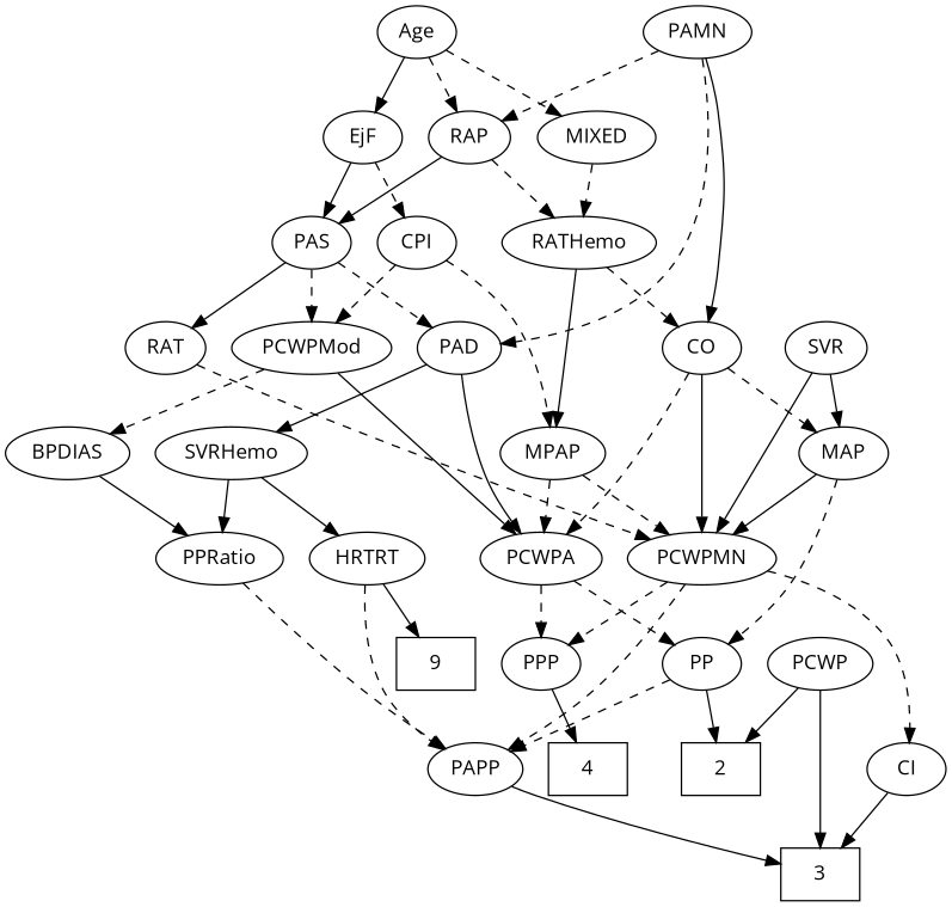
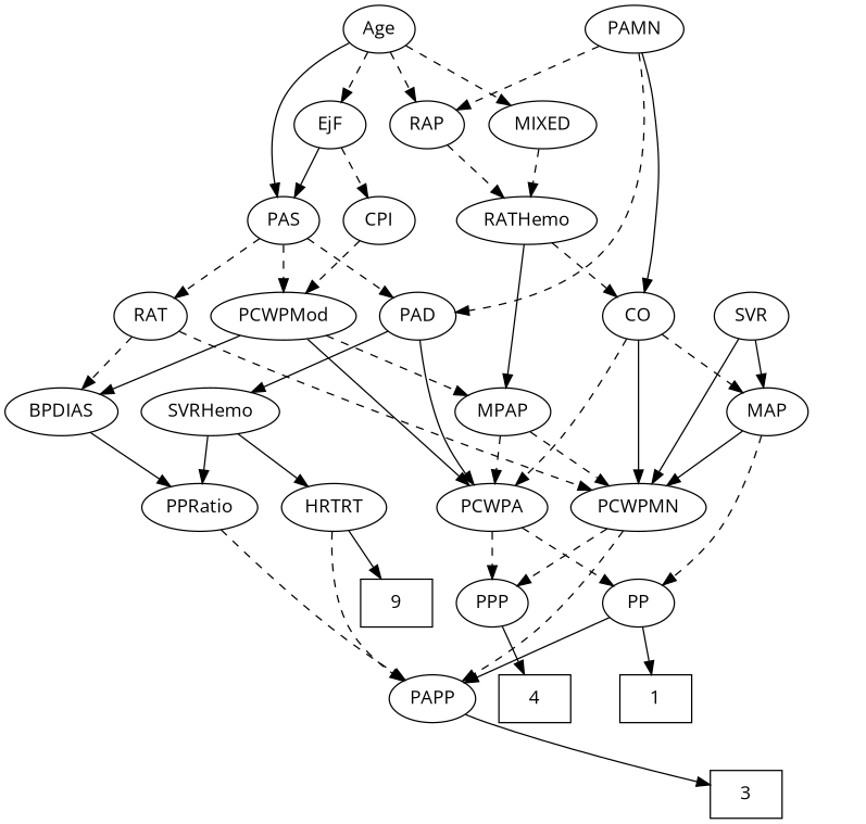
  strict digraph {
    fontname="Open Sans"
    node [fontname="Open Sans"]
    edge [fontname="Open Sans" style=dashed]
-   1 [height=0.5 shape=box width=0.75 label=2]
+   1 [height=0.5 shape=box width=0.75]
    3 [height=0.5 shape=box width=0.75]
    4 [height=0.5 shape=box width=0.75]
    n4 [height=0.5 label=9 shape=box width=0.75]
    Age [height=0.5 width=0.75]
    EjF [height=0.5 width=0.75]
    RAP [height=0.5 width=0.77632]
    MIXED [height=0.5 width=1.1193]
    PAS [height=0.5 width=0.75]
    CPI [height=0.5 width=0.75]
    RATHemo [height=0.5 width=1.3721]
    PCWPMod [height=0.5 width=1.4443]
    PAD [height=0.5 width=0.79437]
    RAT [height=0.5 width=0.75827]
    MPAP [height=0.5 width=0.97491]
    PAMN [height=0.5 width=1.011]
    CO [height=0.5 width=0.75]
    PCWPA [height=0.5 width=1.1555]
    BPDIAS [height=0.5 width=1.1735]
    SVRHemo [height=0.5 width=1.3902]
    PCWPMN [height=0.5 width=1.3902]
    MAP [height=0.5 width=0.84854]
    SVR [height=0.5 width=0.77632]
    PP [height=0.5 width=0.75]
    PPP [height=0.5 width=0.75]
-   CI [height=0.5 width=0.75]
    PAPP [height=0.5 width=0.88464]
    PPRatio [height=0.5 width=1.1013]
    HRTRT [height=0.5 width=1.1013]
-   PCWP [height=0.5 width=0.97491]
-   Age -> EjF [style=solid]
+   Age -> EjF
    Age -> RAP
    Age -> MIXED
    EjF -> PAS [style=solid]
    EjF -> CPI
-   RAP -> PAS [style=solid]
+   Age -> PAS [style=solid]
    RAP -> RATHemo
    MIXED -> RATHemo
    PAS -> PCWPMod
    PAS -> PAD
-   PAS -> RAT [style=solid]
+   PAS -> RAT
    CPI -> PCWPMod
-   CPI -> MPAP
+   PCWPMod -> MPAP
    RATHemo -> MPAP [style=solid]
    RATHemo -> CO
    PCWPMod -> PCWPA [style=solid]
-   PCWPMod -> BPDIAS
+   PCWPMod -> BPDIAS [style=solid]
    PAD -> PCWPA [style=solid]
    PAD -> SVRHemo [style=solid]
+   RAT -> BPDIAS
    RAT -> PCWPMN
    MPAP -> PCWPA
    MPAP -> PCWPMN
    PAMN -> RAP
    PAMN -> PAD
    PAMN -> CO [style=solid]
    CO -> PCWPA
    CO -> PCWPMN [style=solid]
    CO -> MAP
    PCWPA -> PP
    PCWPA -> PPP
    BPDIAS -> PPRatio [style=solid]
    SVRHemo -> PPRatio [style=solid]
    SVRHemo -> HRTRT [style=solid]
    PCWPMN -> PPP
-   PCWPMN -> CI
    PCWPMN -> PAPP
    MAP -> PCWPMN [style=solid]
    MAP -> PP
    SVR -> PCWPMN [style=solid]
    SVR -> MAP [style=solid]
    PP -> 1 [style=solid]
-   PP -> PAPP
+   PP -> PAPP [style=solid]
    PPP -> 4 [style=solid]
-   CI -> 3 [style=solid]
    PAPP -> 3 [style=solid]
    PPRatio -> PAPP
    HRTRT -> n4 [style=solid]
    HRTRT -> PAPP
-   PCWP -> 1 [style=solid]
-   PCWP -> 3 [style=solid]
  }
